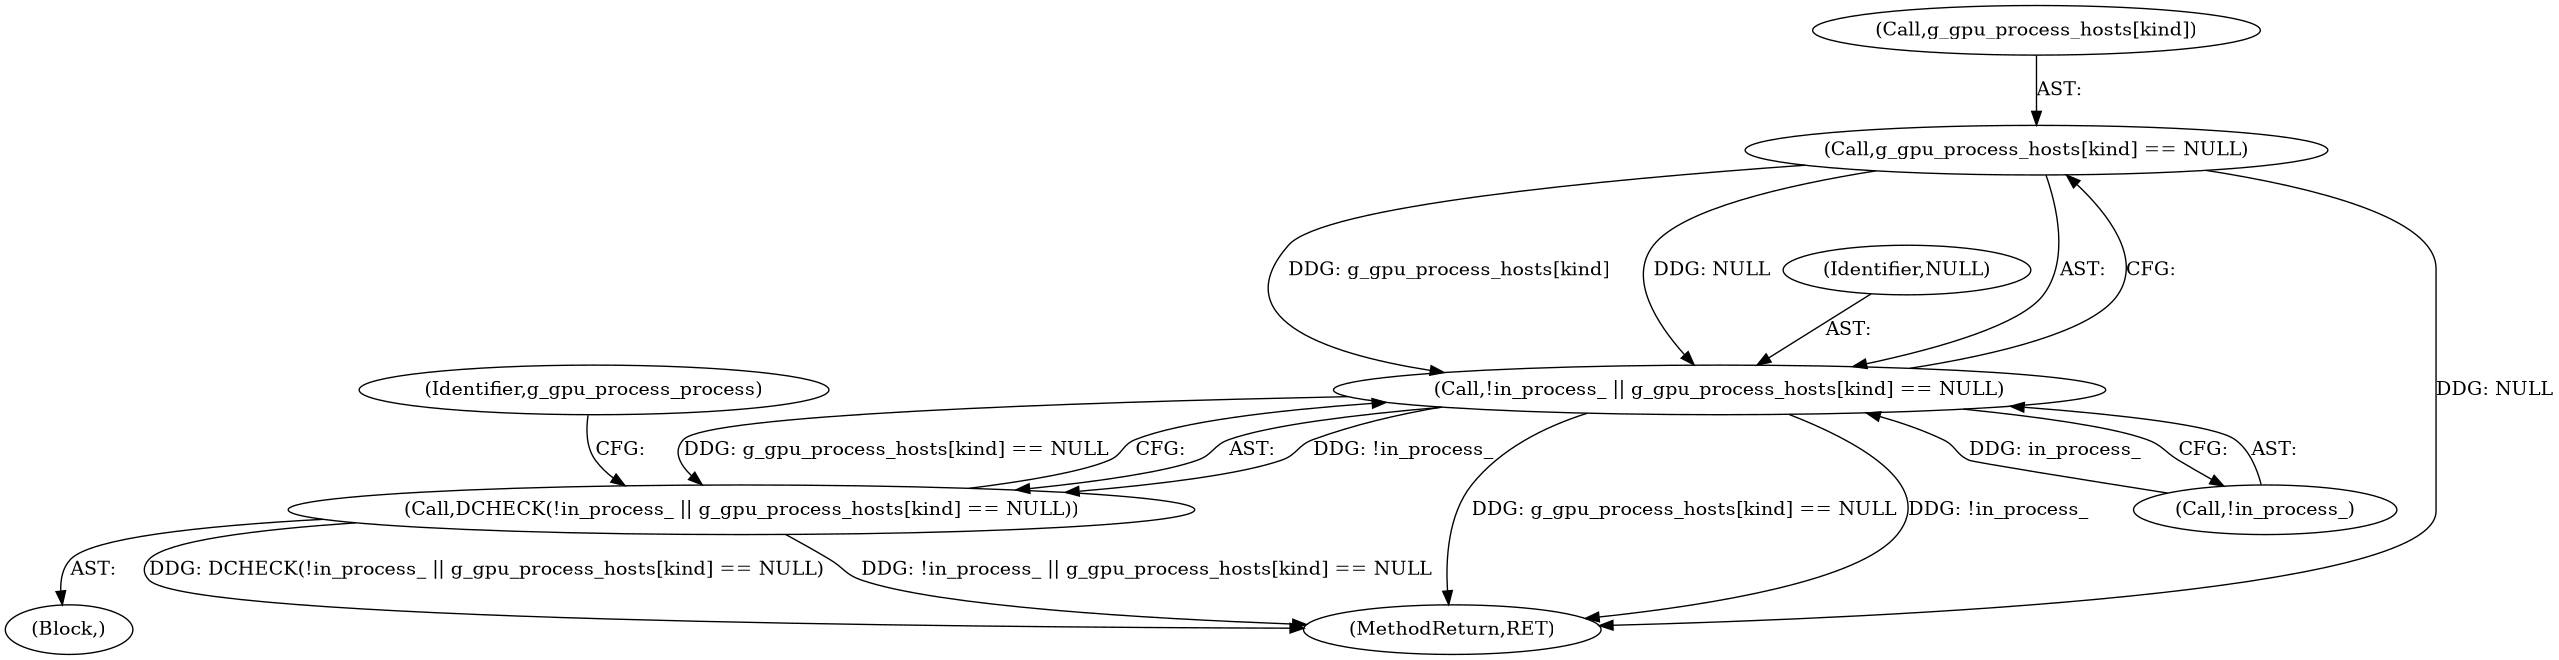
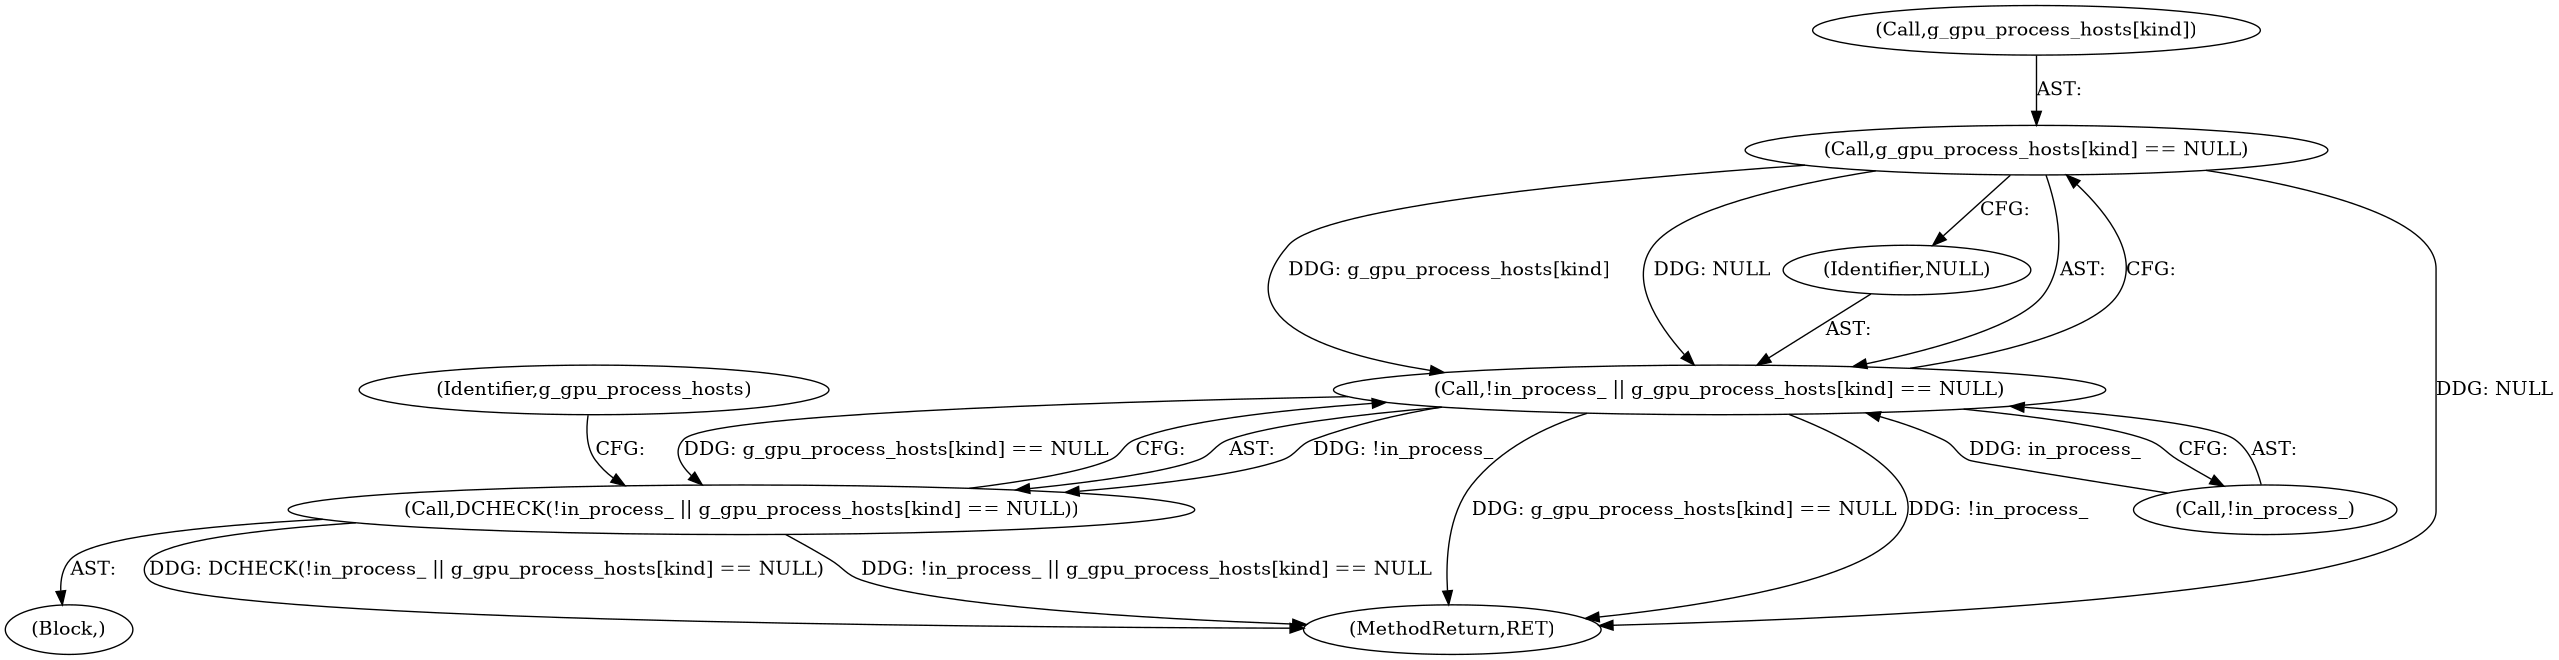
  digraph {
    n1 [label="(Call,g_gpu_process_hosts[kind] == NULL)"]
    n2 [label="(Call,!in_process_ || g_gpu_process_hosts[kind] == NULL)"]
    n3 [label="(Identifier,NULL)"]
    n4 [label="(MethodReturn,RET)"]
    n5 [label="(Call,DCHECK(!in_process_ || g_gpu_process_hosts[kind] == NULL))"]
    n6 [label="(Call,!in_process_)"]
    n7 [label="(Block,)"]
    n8 [label="(Call,g_gpu_process_hosts[kind])"]
-   n9 [label="(Identifier,g_gpu_process_process)"]
+   n9 [label="(Identifier,g_gpu_process_hosts)"]
    n1 -> n2 [label="AST: "]
    n1 -> n2 [label="DDG: g_gpu_process_hosts[kind]"]
    n1 -> n2 [label="DDG: NULL"]
+   n1 -> n3 [label="CFG: "]
    n1 -> n4 [label="DDG: NULL"]
    n2 -> n1 [label="CFG: "]
    n2 -> n4 [label="DDG: g_gpu_process_hosts[kind] == NULL"]
    n2 -> n4 [label="DDG: !in_process_"]
    n2 -> n5 [label="AST: "]
    n2 -> n5 [label="DDG: !in_process_"]
    n2 -> n5 [label="DDG: g_gpu_process_hosts[kind] == NULL"]
    n2 -> n6 [label="CFG: "]
    n3 -> n2 [label="AST: "]
    n5 -> n2 [label="CFG: "]
    n5 -> n4 [label="DDG: !in_process_ || g_gpu_process_hosts[kind] == NULL"]
    n5 -> n4 [label="DDG: DCHECK(!in_process_ || g_gpu_process_hosts[kind] == NULL)"]
    n5 -> n7 [label="AST: "]
    n6 -> n2 [label="AST: "]
    n6 -> n2 [label="DDG: in_process_"]
    n8 -> n1 [label="AST: "]
    n9 -> n5 [label="CFG: "]
  }
